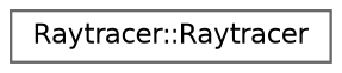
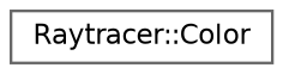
  digraph {
    rankdir=LR
-   n1 [color=grey40 fillcolor=white fontname=Helvetica fontsize=10 height=0.2 label="Raytracer::Raytracer" shape=box style=filled width=0.4]
+   n1 [color=grey40 fillcolor=white fontname=Helvetica fontsize=10 height=0.2 label="Raytracer::Color" shape=box style=filled width=0.4]
  }
